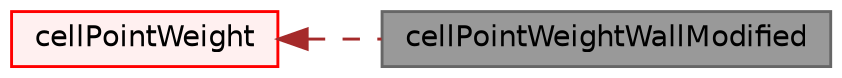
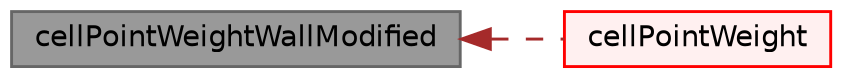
  digraph {
    rankdir=LR
    node [fontname=Helvetica fontsize=10 shape=box style=filled]
    n1 [color=gray40 fillcolor=grey60 fontcolor=black height=0.2 label=cellPointWeightWallModified width=0.4]
    n2 [color=red fillcolor="#FFF0F0" height=0.2 label=cellPointWeight width=0.4]
-   n2 -> n1 [color=brown dir=back fontname=Helvetica fontsize=10 labelfontname=Helvetica labelfontsize=10 style=dashed]
+   n1 -> n2 [color=brown dir=back fontname=Helvetica fontsize=10 labelfontname=Helvetica labelfontsize=10 style=dashed]
  }
